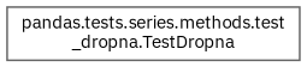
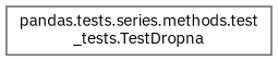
  digraph {
    rankdir=TB
    fontname="IBM Plex Sans"
-   n1 [color=grey40 fillcolor=white fontname="IBM Plex Sans" fontsize=10 height=0.2 label="pandas.tests.series.methods.test\l_dropna.TestDropna" shape=box style=filled width=0.4]
+   n1 [color=grey40 fillcolor=white fontname="IBM Plex Sans" fontsize=10 height=0.2 label="pandas.tests.series.methods.test\l_tests.TestDropna" shape=box style=filled width=0.4]
  }
